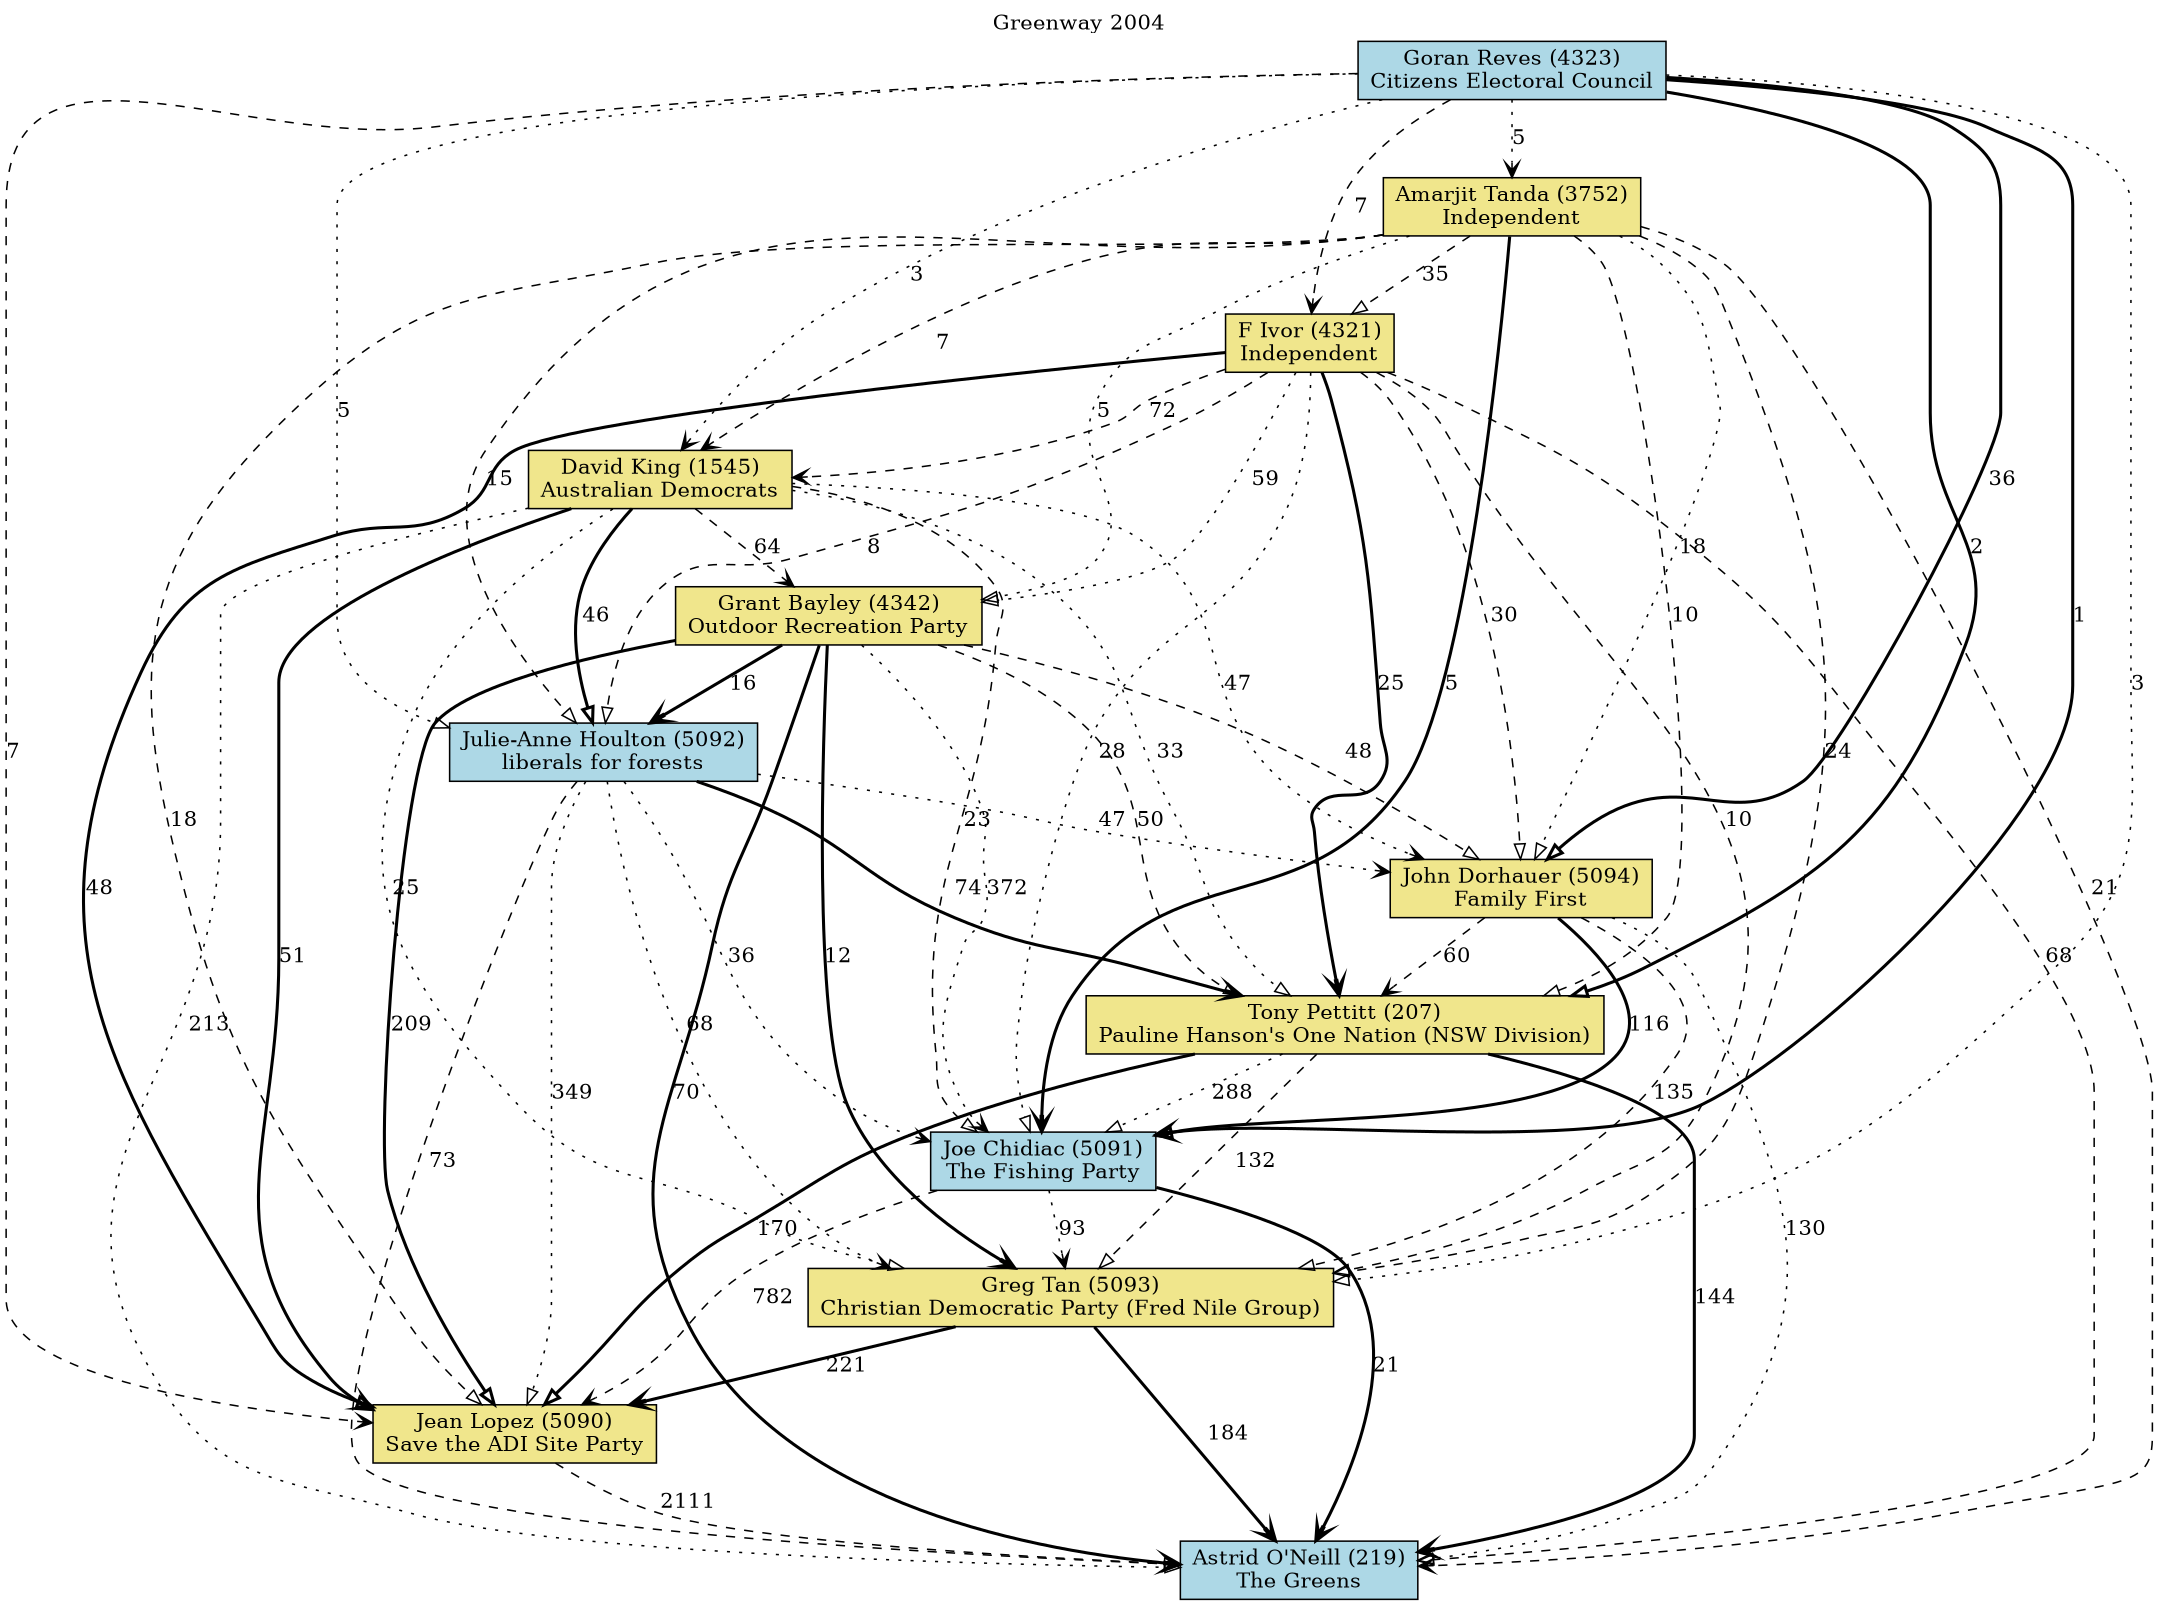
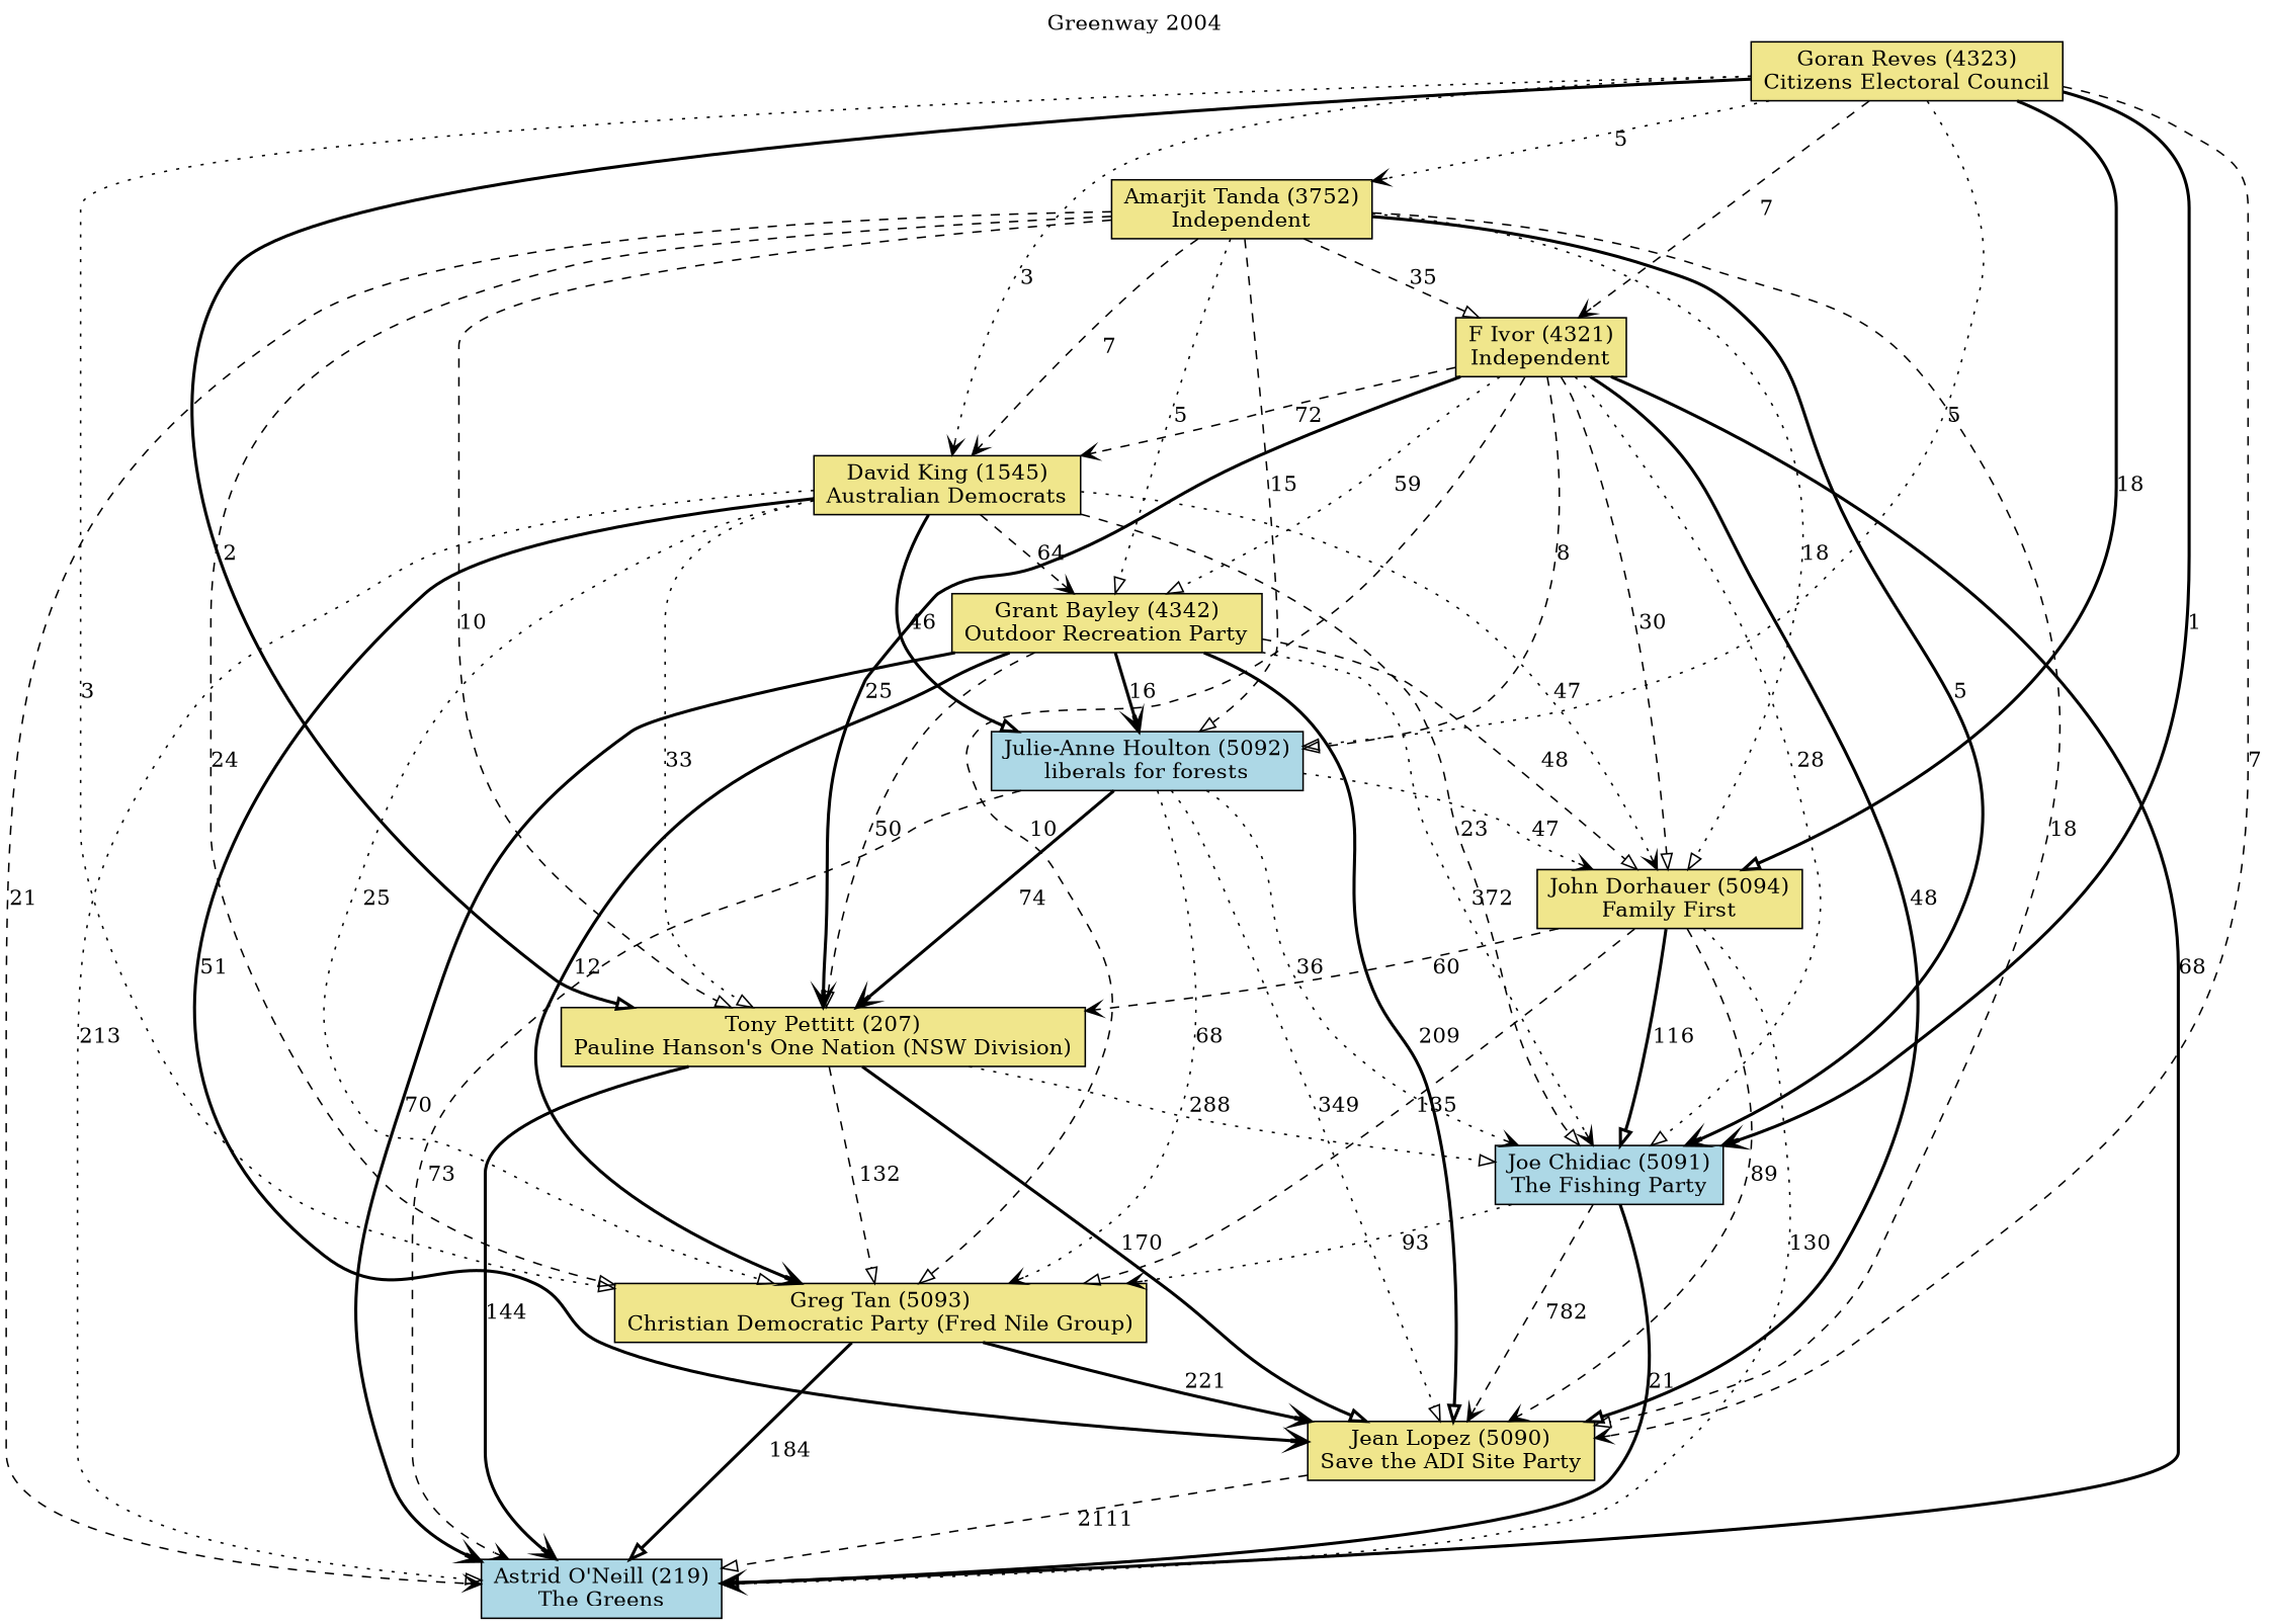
  digraph {
    label="Greenway 2004"
    labelloc=t
    mclimit=10
    node [fillcolor=khaki shape=box style=filled]
    edge [arrowhead=onormal style=dashed]
    n1 [label="Amarjit Tanda (3752)\nIndependent"]
    n2 [fillcolor=lightblue label="Astrid O'Neill (219)\nThe Greens"]
    n3 [label="David King (1545)\nAustralian Democrats"]
    n4 [label="F Ivor (4321)\nIndependent"]
    n5 [label="Grant Bayley (4342)\nOutdoor Recreation Party"]
    n6 [label="Greg Tan (5093)\nChristian Democratic Party (Fred Nile Group)"]
    n7 [label="Jean Lopez (5090)\nSave the ADI Site Party"]
    n8 [fillcolor=lightblue label="Joe Chidiac (5091)\nThe Fishing Party"]
    n9 [label="John Dorhauer (5094)\nFamily First"]
    n10 [fillcolor=lightblue label="Julie-Anne Houlton (5092)\nliberals for forests"]
    n11 [label="Tony Pettitt (207)\nPauline Hanson's One Nation (NSW Division)"]
-   n12 [fillcolor=lightblue label="Goran Reves (4323)\nCitizens Electoral Council"]
+   n12 [label="Goran Reves (4323)\nCitizens Electoral Council"]
    n1 -> n2 [arrowhead=vee label=21]
    n1 -> n3 [arrowhead=vee label=7]
    n1 -> n4 [label=35]
    n1 -> n5 [label=5 style=dotted]
    n1 -> n6 [label=24]
    n1 -> n7 [label=18]
    n1 -> n8 [arrowhead=vee label=5 style=bold]
    n1 -> n9 [label=18 style=dotted]
    n1 -> n10 [label=15]
    n1 -> n11 [label=10]
    n3 -> n2 [label=213 style=dotted]
    n3 -> n5 [arrowhead=vee label=64]
    n3 -> n6 [label=25 style=dotted]
    n3 -> n7 [arrowhead=vee label=51 style=bold]
    n3 -> n8 [label=23]
    n3 -> n9 [arrowhead=vee label=47 style=dotted]
    n3 -> n10 [label=46 style=bold]
    n3 -> n11 [label=33 style=dotted]
-   n4 -> n2 [label=68]
+   n4 -> n2 [label=68 style=bold]
    n4 -> n3 [arrowhead=vee label=72]
    n4 -> n5 [label=59 style=dotted]
    n4 -> n6 [label=10]
    n4 -> n7 [label=48 style=bold]
    n4 -> n8 [label=28 style=dotted]
    n4 -> n9 [label=30]
    n4 -> n10 [label=8]
    n4 -> n11 [arrowhead=vee label=25 style=bold]
    n5 -> n2 [arrowhead=vee label=70 style=bold]
    n5 -> n6 [arrowhead=vee label=12 style=bold]
    n5 -> n7 [label=209 style=bold]
    n5 -> n8 [arrowhead=vee label=372 style=dotted]
    n5 -> n9 [label=48]
    n5 -> n10 [arrowhead=vee label=16 style=bold]
    n5 -> n11 [label=50]
-   n6 -> n2 [arrowhead=vee label=184 style=bold]
+   n6 -> n2 [label=184 style=bold]
    n6 -> n7 [arrowhead=vee label=221 style=bold]
    n7 -> n2 [label=2111]
    n8 -> n2 [arrowhead=vee label=21 style=bold]
    n8 -> n6 [arrowhead=vee label=93 style=dotted]
    n8 -> n7 [arrowhead=vee label=782]
    n9 -> n2 [label=130 style=dotted]
    n9 -> n6 [label=135]
+   n9 -> n7 [arrowhead=vee label=89]
    n9 -> n8 [label=116 style=bold]
    n9 -> n11 [arrowhead=vee label=60]
    n10 -> n2 [arrowhead=vee label=73]
    n10 -> n6 [arrowhead=vee label=68 style=dotted]
    n10 -> n7 [label=349 style=dotted]
    n10 -> n8 [arrowhead=vee label=36 style=dotted]
    n10 -> n9 [arrowhead=vee label=47 style=dotted]
    n10 -> n11 [arrowhead=vee label=74 style=bold]
    n11 -> n2 [arrowhead=vee label=144 style=bold]
    n11 -> n6 [label=132]
    n11 -> n7 [label=170 style=bold]
    n11 -> n8 [label=288 style=dotted]
    n12 -> n1 [arrowhead=vee label=5 style=dotted]
    n12 -> n3 [arrowhead=vee label=3 style=dotted]
    n12 -> n4 [arrowhead=vee label=7]
    n12 -> n6 [label=3 style=dotted]
    n12 -> n7 [arrowhead=vee label=7]
    n12 -> n8 [arrowhead=vee label=1 style=bold]
-   n12 -> n9 [label=36 style=bold]
+   n12 -> n9 [label=18 style=bold]
    n12 -> n10 [label=5 style=dotted]
    n12 -> n11 [label=2 style=bold]
  }
